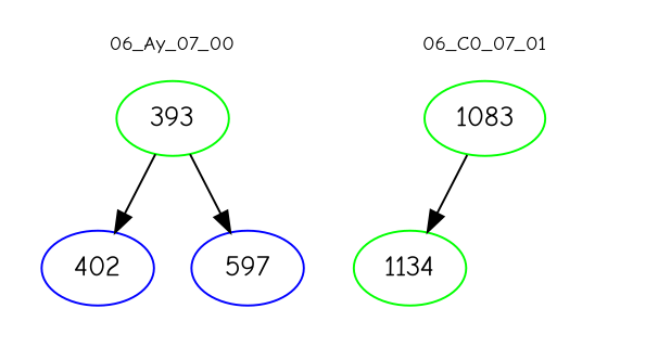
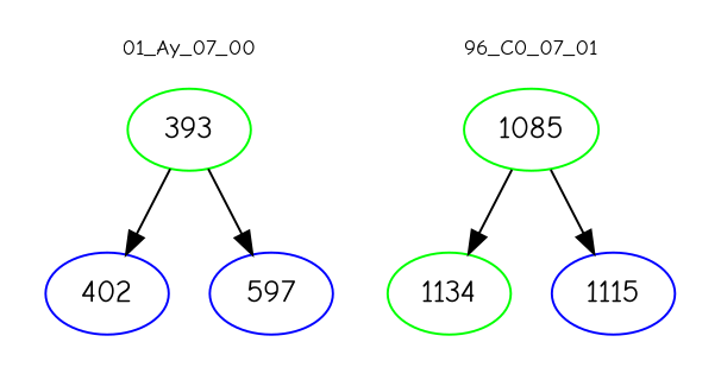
  digraph {
    fontname="Comic Neue"
    node [color=green fontname="Comic Neue"]
    edge [color=black fontname="Comic Neue"]
    n1 [label=393]
    n2 [color=blue label=402]
    n3 [color=blue label=597]
-   n4 [label=1083]
+   n4 [label=1085]
    n5 [label=1134]
+   n6 [color=blue label=1115]
    subgraph cluster_1 {
      color=white
      fontsize=10
-     label="06_Ay_07_00"
+     label="01_Ay_07_00"
      n1
      n2
      n3
    }
    subgraph cluster_2 {
      color=white
      fontsize=10
-     label="06_C0_07_01"
+     label="96_C0_07_01"
      n4
      n5
+     n6
    }
    n1 -> n2
    n1 -> n3
    n4 -> n5
+   n4 -> n6
  }
